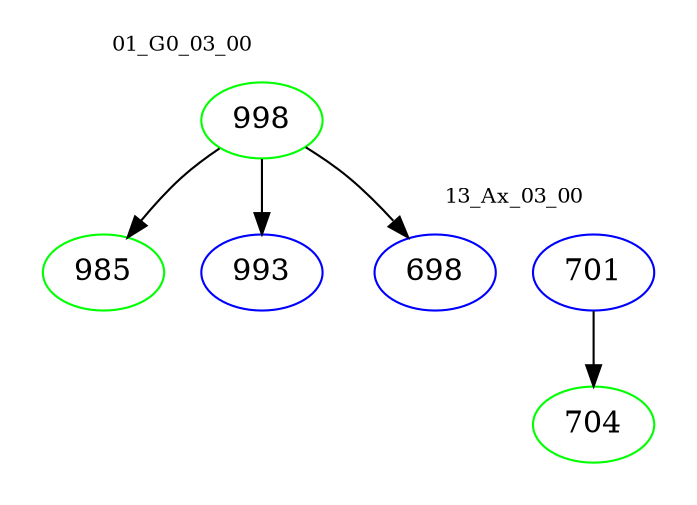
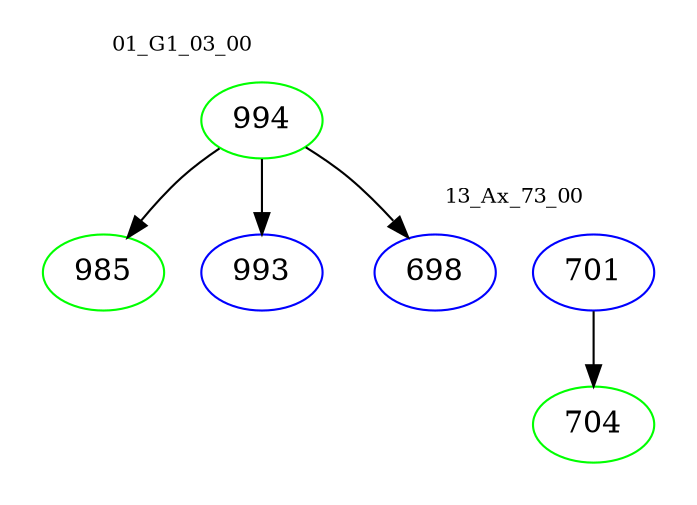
  digraph {
    node [color=blue]
    edge [color=black]
    n1 [label=701]
    n2 [label=698]
    n3 [color=green label=704]
-   n4 [color=green label=998]
+   n4 [color=green label=994]
    n5 [color=green label=985]
    n6 [label=993]
    subgraph cluster_1 {
      color=white
      fontsize=10
-     label="13_Ax_03_00"
+     label="13_Ax_73_00"
      n1
      n2
      n3
    }
    subgraph cluster_2 {
      color=white
      fontsize=10
-     label="01_G0_03_00"
+     label="01_G1_03_00"
      n4
      n5
      n6
    }
    n1 -> n3
    n4 -> n2
    n4 -> n5
    n4 -> n6
  }
